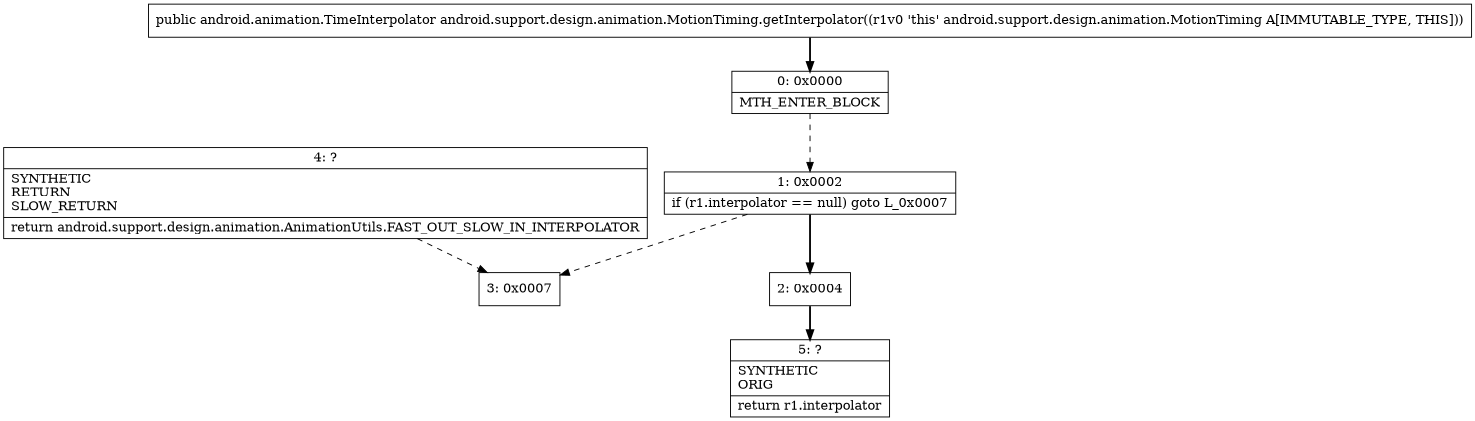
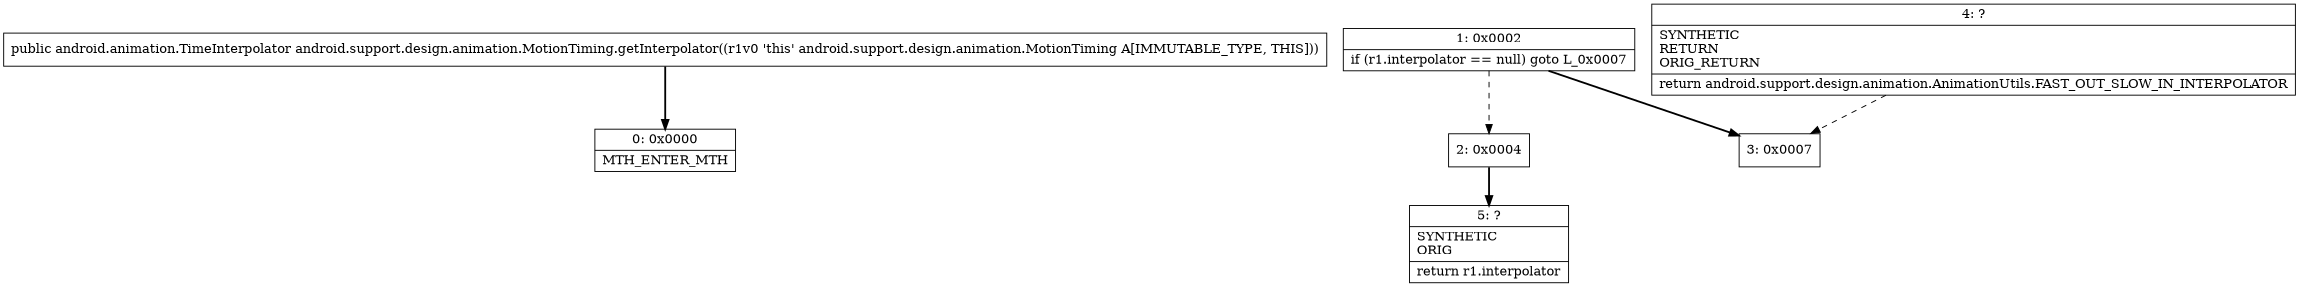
  digraph {
    node [shape=record]
    edge [style=bold]
-   n1 [label="{0\:\ 0x0000|MTH_ENTER_BLOCK\l}"]
+   n1 [label="{0\:\ 0x0000|MTH_ENTER_MTH\l}"]
    n2 [label="{1\:\ 0x0002|if (r1.interpolator == null) goto L_0x0007\l}"]
    n3 [label="{2\:\ 0x0004}"]
    n4 [label="{3\:\ 0x0007}"]
    n5 [label="{5\:\ ?|SYNTHETIC\lORIG\l|return r1.interpolator\l}"]
-   n6 [label="{4\:\ ?|SYNTHETIC\lRETURN\lSLOW_RETURN\l|return android.support.design.animation.AnimationUtils.FAST_OUT_SLOW_IN_INTERPOLATOR\l}"]
+   n6 [label="{4\:\ ?|SYNTHETIC\lRETURN\lORIG_RETURN\l|return android.support.design.animation.AnimationUtils.FAST_OUT_SLOW_IN_INTERPOLATOR\l}"]
    n7 [label="{public android.animation.TimeInterpolator android.support.design.animation.MotionTiming.getInterpolator((r1v0 'this' android.support.design.animation.MotionTiming A[IMMUTABLE_TYPE, THIS])) }"]
-   n1 -> n2 [style=dashed]
-   n2 -> n3
-   n2 -> n4 [style=dashed]
+   n2 -> n3 [style=dashed]
+   n2 -> n4
    n3 -> n5
    n6 -> n4 [style=dashed]
    n7 -> n1
  }
